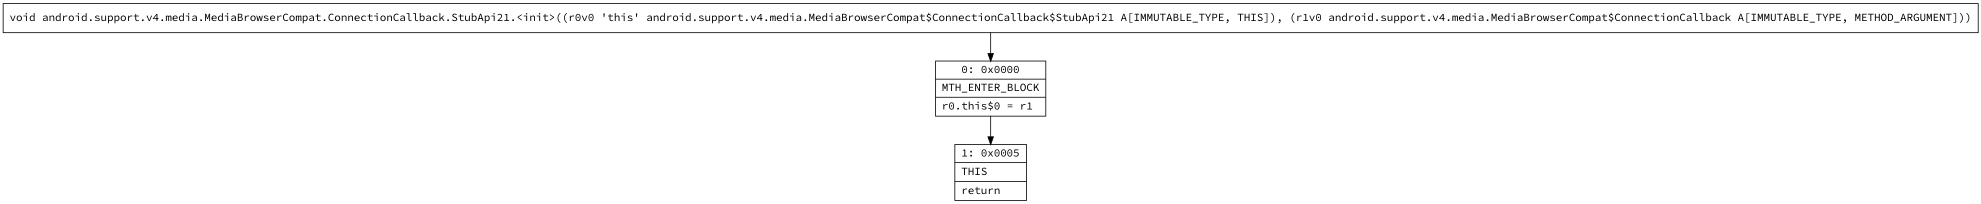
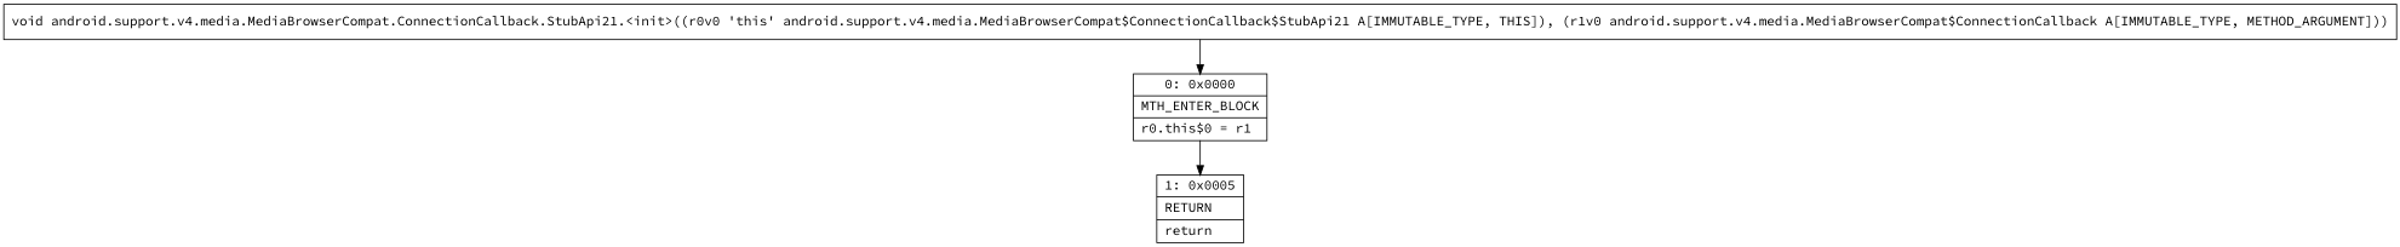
  digraph {
    fontname="Source Code Pro"
    node [shape=record fontname="Source Code Pro"]
    edge [fontname="Source Code Pro"]
    n1 [label="{0\:\ 0x0000|MTH_ENTER_BLOCK\l|r0.this$0 = r1\l}"]
-   n2 [label="{1\:\ 0x0005|THIS\l|return\l}"]
+   n2 [label="{1\:\ 0x0005|RETURN\l|return\l}"]
    n3 [label="{void android.support.v4.media.MediaBrowserCompat.ConnectionCallback.StubApi21.\<init\>((r0v0 'this' android.support.v4.media.MediaBrowserCompat$ConnectionCallback$StubApi21 A[IMMUTABLE_TYPE, THIS]), (r1v0 android.support.v4.media.MediaBrowserCompat$ConnectionCallback A[IMMUTABLE_TYPE, METHOD_ARGUMENT])) }"]
    n1 -> n2
    n3 -> n1
  }
